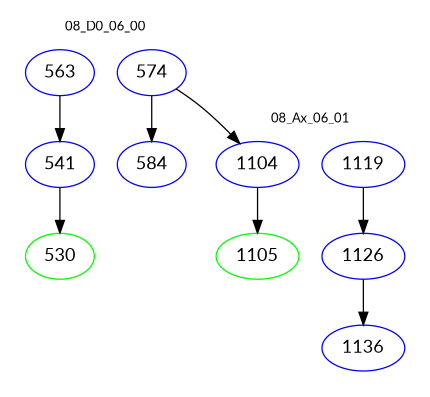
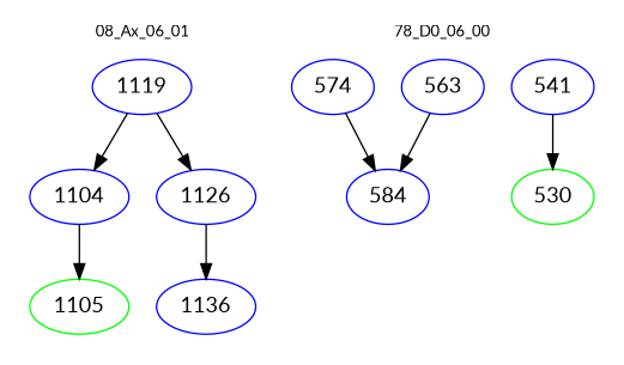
  digraph {
    fontname=Lato
    node [color=blue fontname=Lato]
    edge [color=black fontname=Lato]
    n1 [label=1119]
    n2 [label=1104]
    n3 [label=1126]
    n4 [color=green label=1105]
    n5 [label=1136]
    n6 [label=563]
    n7 [label=541]
    n8 [label=574]
    n9 [color=green label=530]
    n10 [label=584]
    subgraph cluster_1 {
      color=white
      fontsize=10
      label="08_Ax_06_01"
      n1
      n2
      n3
      n4
      n5
    }
    subgraph cluster_2 {
      color=white
      fontsize=10
-     label="08_D0_06_00"
+     label="78_D0_06_00"
      n6
      n7
      n8
      n9
      n10
    }
-   n8 -> n2
+   n1 -> n2
    n1 -> n3
    n2 -> n4
    n3 -> n5
-   n6 -> n7
+   n6 -> n10
    n7 -> n9
    n8 -> n10
  }
